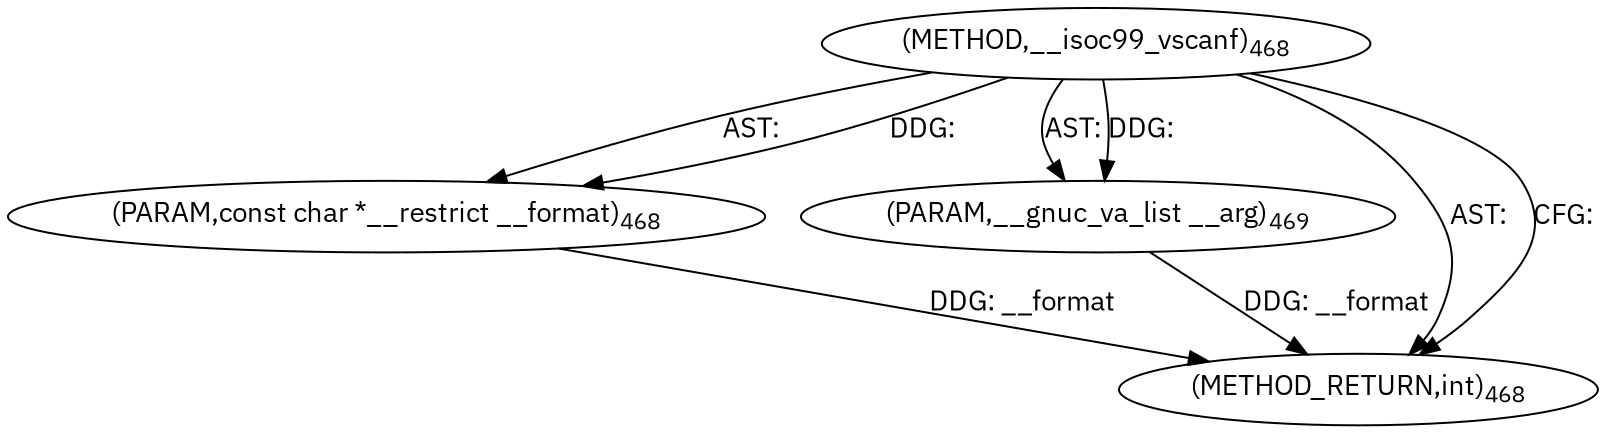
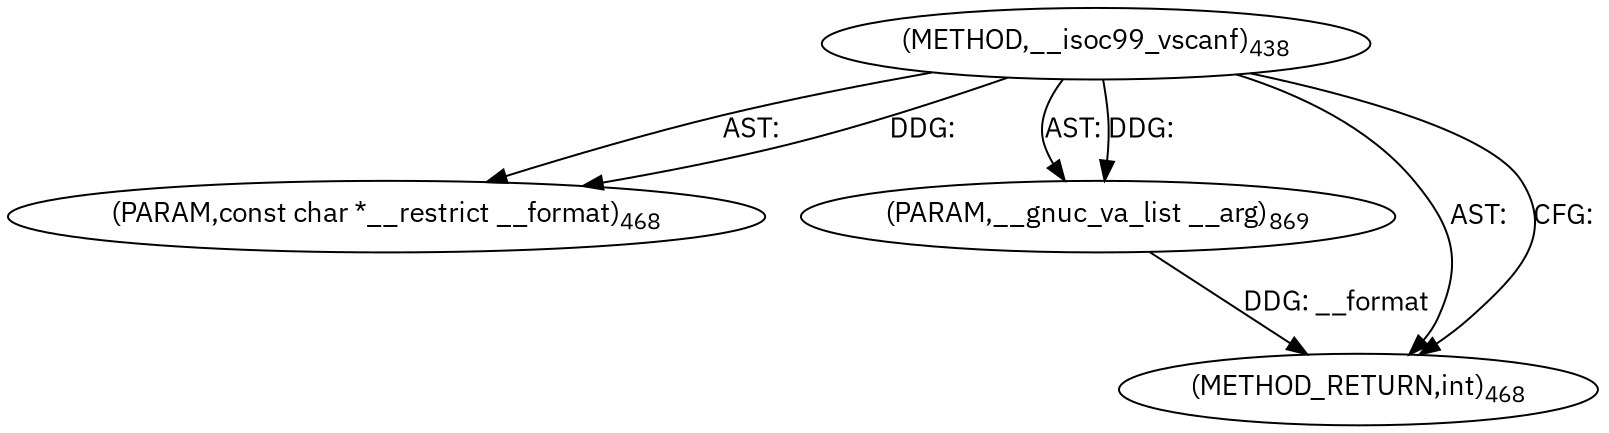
  digraph {
    fontname="IBM Plex Sans"
    node [fontname="IBM Plex Sans"]
    edge [fontname="IBM Plex Sans"]
-   n1 [label=<(METHOD,__isoc99_vscanf)<SUB>468</SUB>>]
+   n1 [label=<(METHOD,__isoc99_vscanf)<SUB>438</SUB>>]
    n2 [label=<(PARAM,const char *__restrict __format)<SUB>468</SUB>>]
-   n3 [label=<(PARAM,__gnuc_va_list __arg)<SUB>469</SUB>>]
+   n3 [label=<(PARAM,__gnuc_va_list __arg)<SUB>869</SUB>>]
    n4 [label=<(METHOD_RETURN,int)<SUB>468</SUB>>]
    n1 -> n2 [label="AST: "]
    n1 -> n2 [label="DDG: "]
    n1 -> n3 [label="AST: "]
    n1 -> n3 [label="DDG: "]
    n1 -> n4 [label="AST: "]
    n1 -> n4 [label="CFG: "]
-   n2 -> n4 [label="DDG: __format"]
    n3 -> n4 [label="DDG: __format"]
  }
